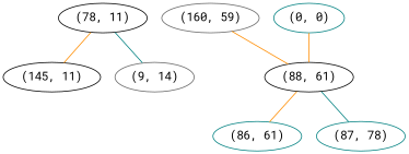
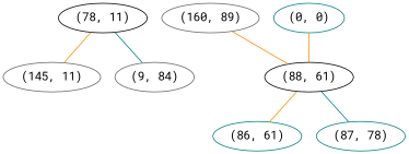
  graph {
    fontname="Roboto Mono"
    node [color=gray40 fontname="Roboto Mono"]
    edge [color=darkorange fontname="Roboto Mono" style=solid weight=1]
-   "(145, 11)" [color=black]
+   "(145, 11)"
    "(78, 11)" [color=black]
-   "(9, 14)"
+   "(9, 14)" [label="(9, 84)"]
    "(86, 61)" [color=teal]
-   "(160, 59)"
+   "(160, 59)" [label="(160, 89)"]
    "(88, 61)" [color=black]
    "(87, 78)" [color=teal]
    "(0, 0)" [color=teal]
    "(78, 11)" -- "(145, 11)"
    "(78, 11)" -- "(9, 14)" [color=teal]
    "(160, 59)" -- "(88, 61)"
    "(88, 61)" -- "(86, 61)"
    "(88, 61)" -- "(87, 78)" [color=teal]
    "(0, 0)" -- "(88, 61)" [weight=4]
  }
